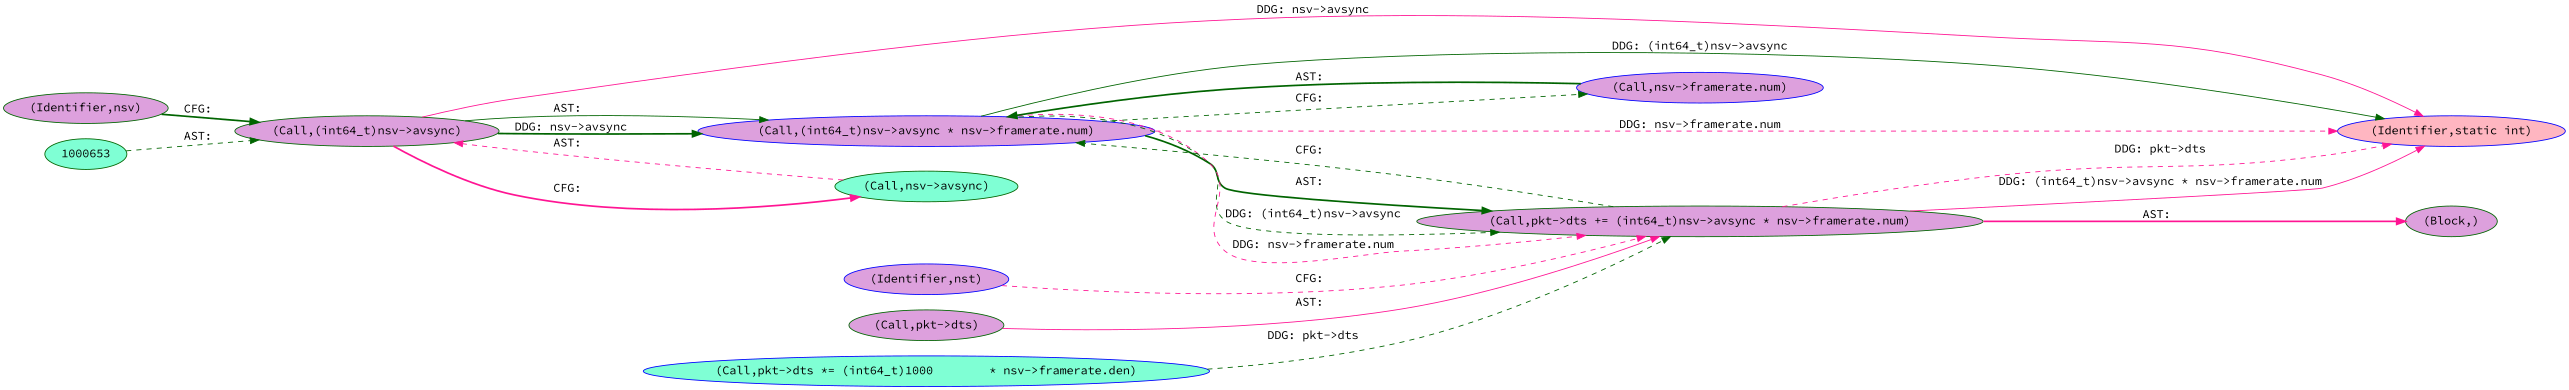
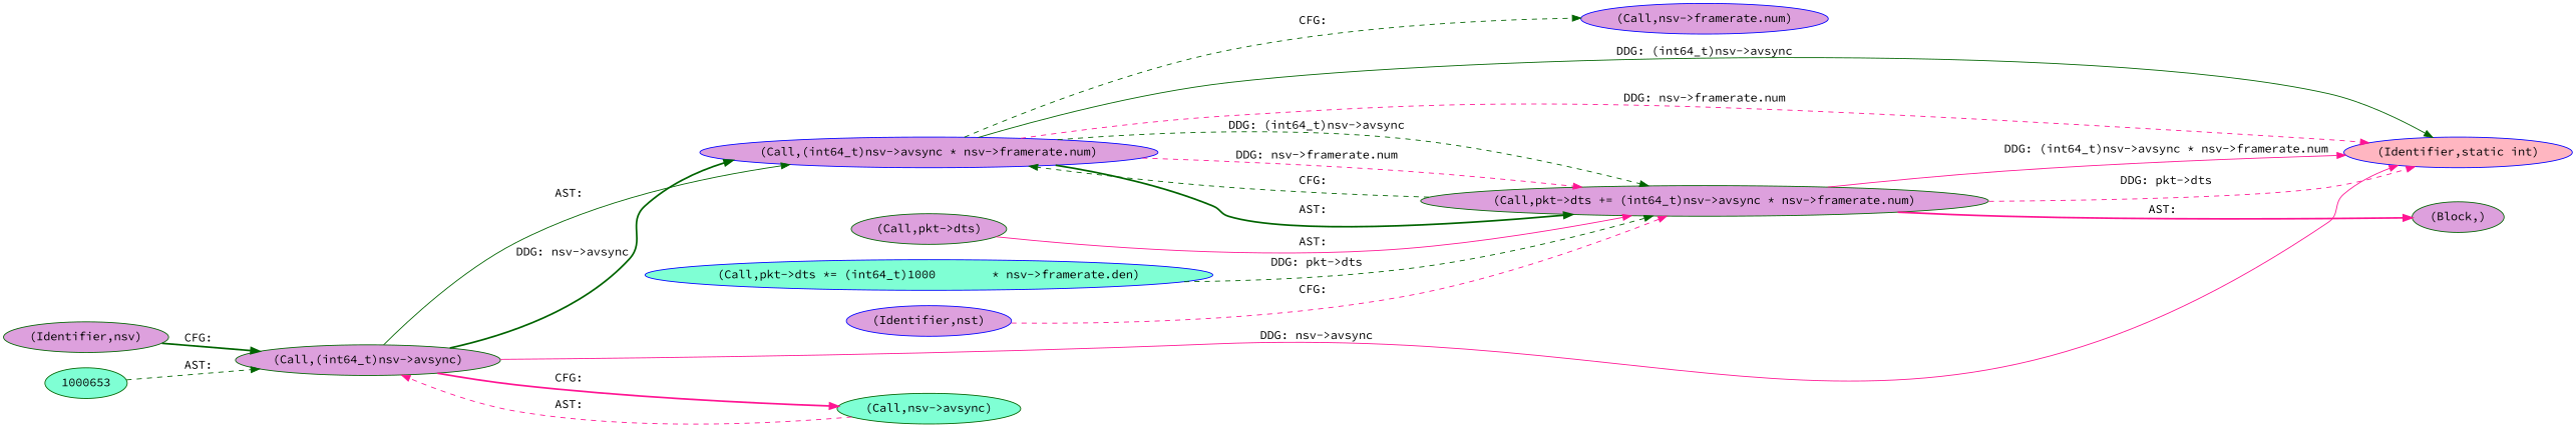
  digraph {
    fontname="Source Code Pro"
    rankdir=LR
    node [color=darkgreen fillcolor=plum fontname="Source Code Pro" style=filled]
    edge [color=darkgreen fontname="Source Code Pro" style=dashed]
    n1 [color=blue label="(Call,(int64_t)nsv->avsync * nsv->framerate.num)"]
    n2 [label="(Call,pkt->dts += (int64_t)nsv->avsync * nsv->framerate.num)"]
    n3 [color=blue fillcolor=lightpink label="(Identifier,static int)"]
    n4 [color=blue label="(Call,nsv->framerate.num)"]
    n5 [label="(Block,)"]
    n6 [label="(Call,(int64_t)nsv->avsync)"]
    n7 [fillcolor=aquamarine label="(Call,nsv->avsync)"]
    n8 [label="(Call,pkt->dts)"]
    n9 [color=blue fillcolor=aquamarine label="(Call,pkt->dts *= (int64_t)1000        * nsv->framerate.den)"]
    n10 [label="(Identifier,nsv)"]
    n11 [color=blue label="(Identifier,nst)"]
    1000653 [fillcolor=aquamarine]
    n1 -> n2 [label="AST: " style=bold]
    n1 -> n2 [label="DDG: (int64_t)nsv->avsync"]
    n1 -> n2 [color=deeppink label="DDG: nsv->framerate.num"]
    n1 -> n3 [label="DDG: (int64_t)nsv->avsync" style=solid]
    n1 -> n3 [color=deeppink label="DDG: nsv->framerate.num"]
    n1 -> n4 [label="CFG: "]
    n2 -> n1 [label="CFG: "]
    n2 -> n3 [color=deeppink label="DDG: (int64_t)nsv->avsync * nsv->framerate.num" style=solid]
    n2 -> n3 [color=deeppink label="DDG: pkt->dts"]
    n2 -> n5 [color=deeppink label="AST: " style=bold]
-   n4 -> n1 [label="AST: " style=bold]
    n6 -> n1 [label="AST: " style=solid]
    n6 -> n1 [label="DDG: nsv->avsync" style=bold]
    n6 -> n3 [color=deeppink label="DDG: nsv->avsync" style=solid]
    n6 -> n7 [color=deeppink label="CFG: " style=bold]
    n7 -> n6 [color=deeppink label="AST: "]
    n8 -> n2 [color=deeppink label="AST: " style=solid]
    n9 -> n2 [label="DDG: pkt->dts"]
    n10 -> n6 [label="CFG: " style=bold]
    n11 -> n2 [color=deeppink label="CFG: "]
    1000653 -> n6 [label="AST: "]
  }
